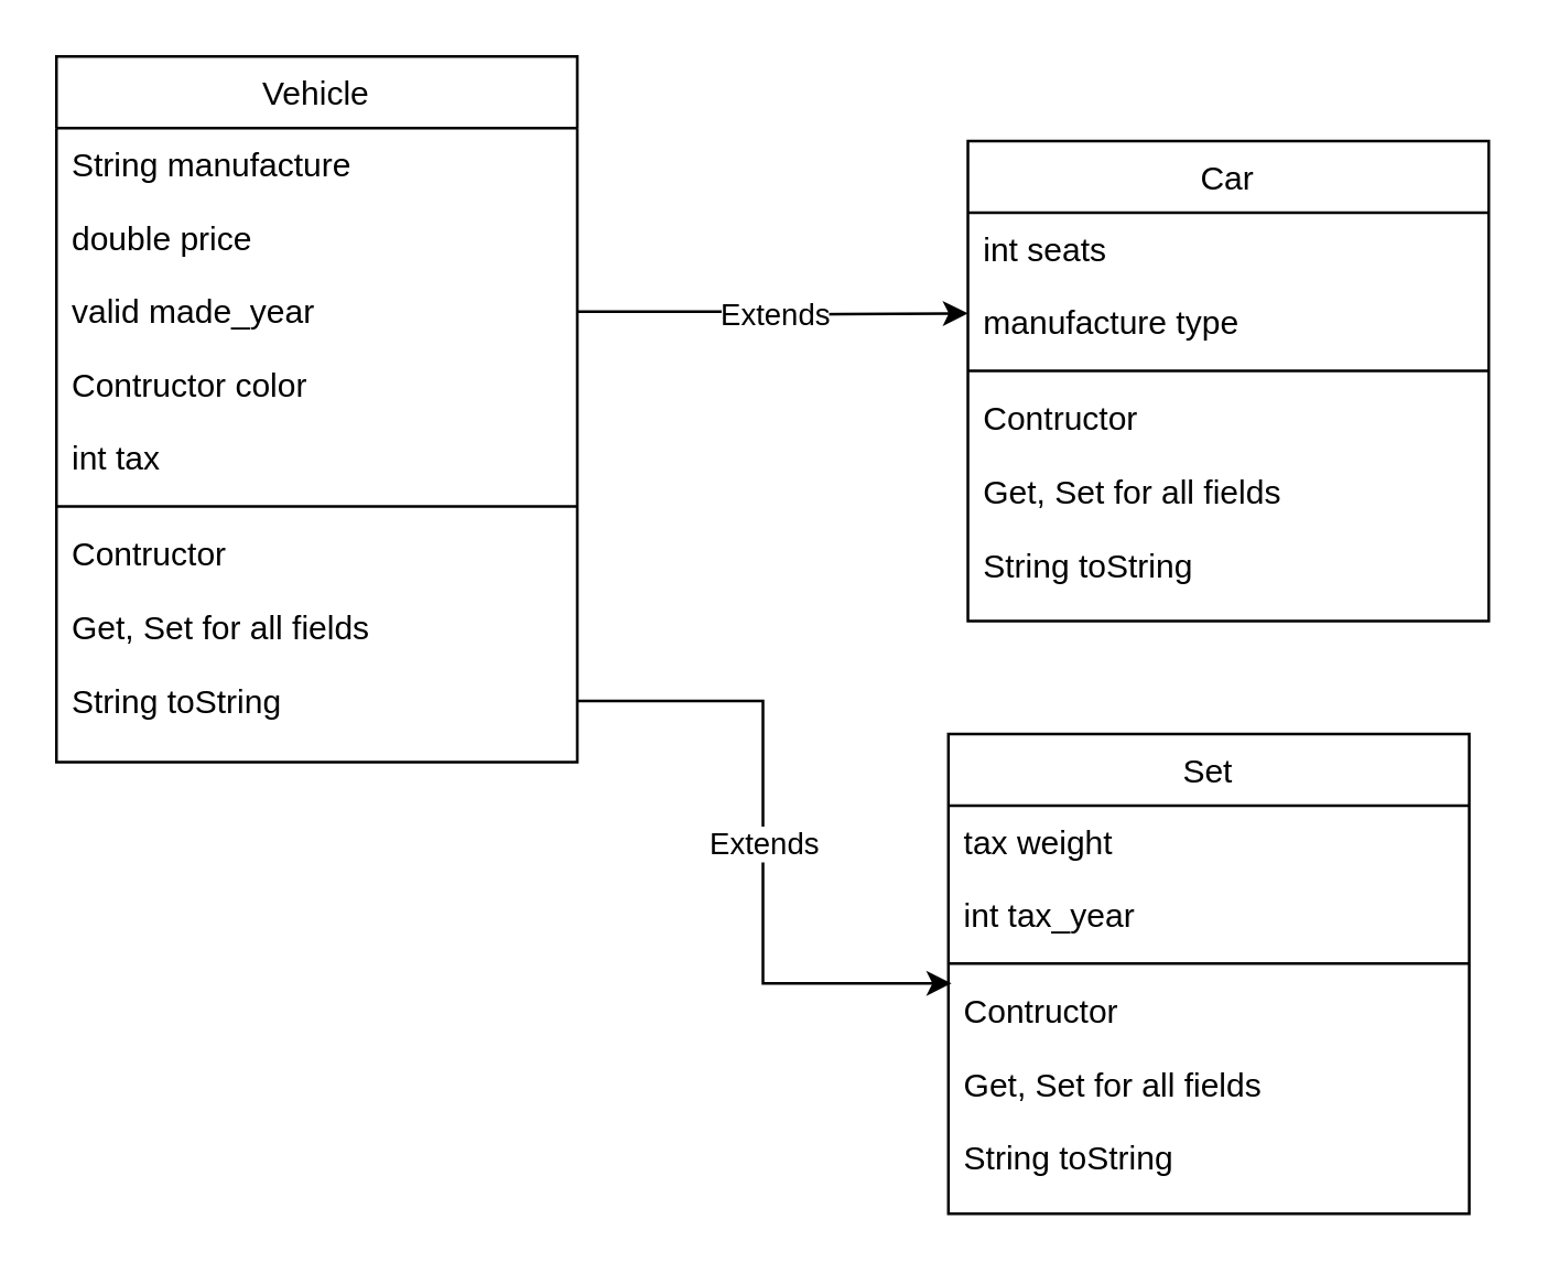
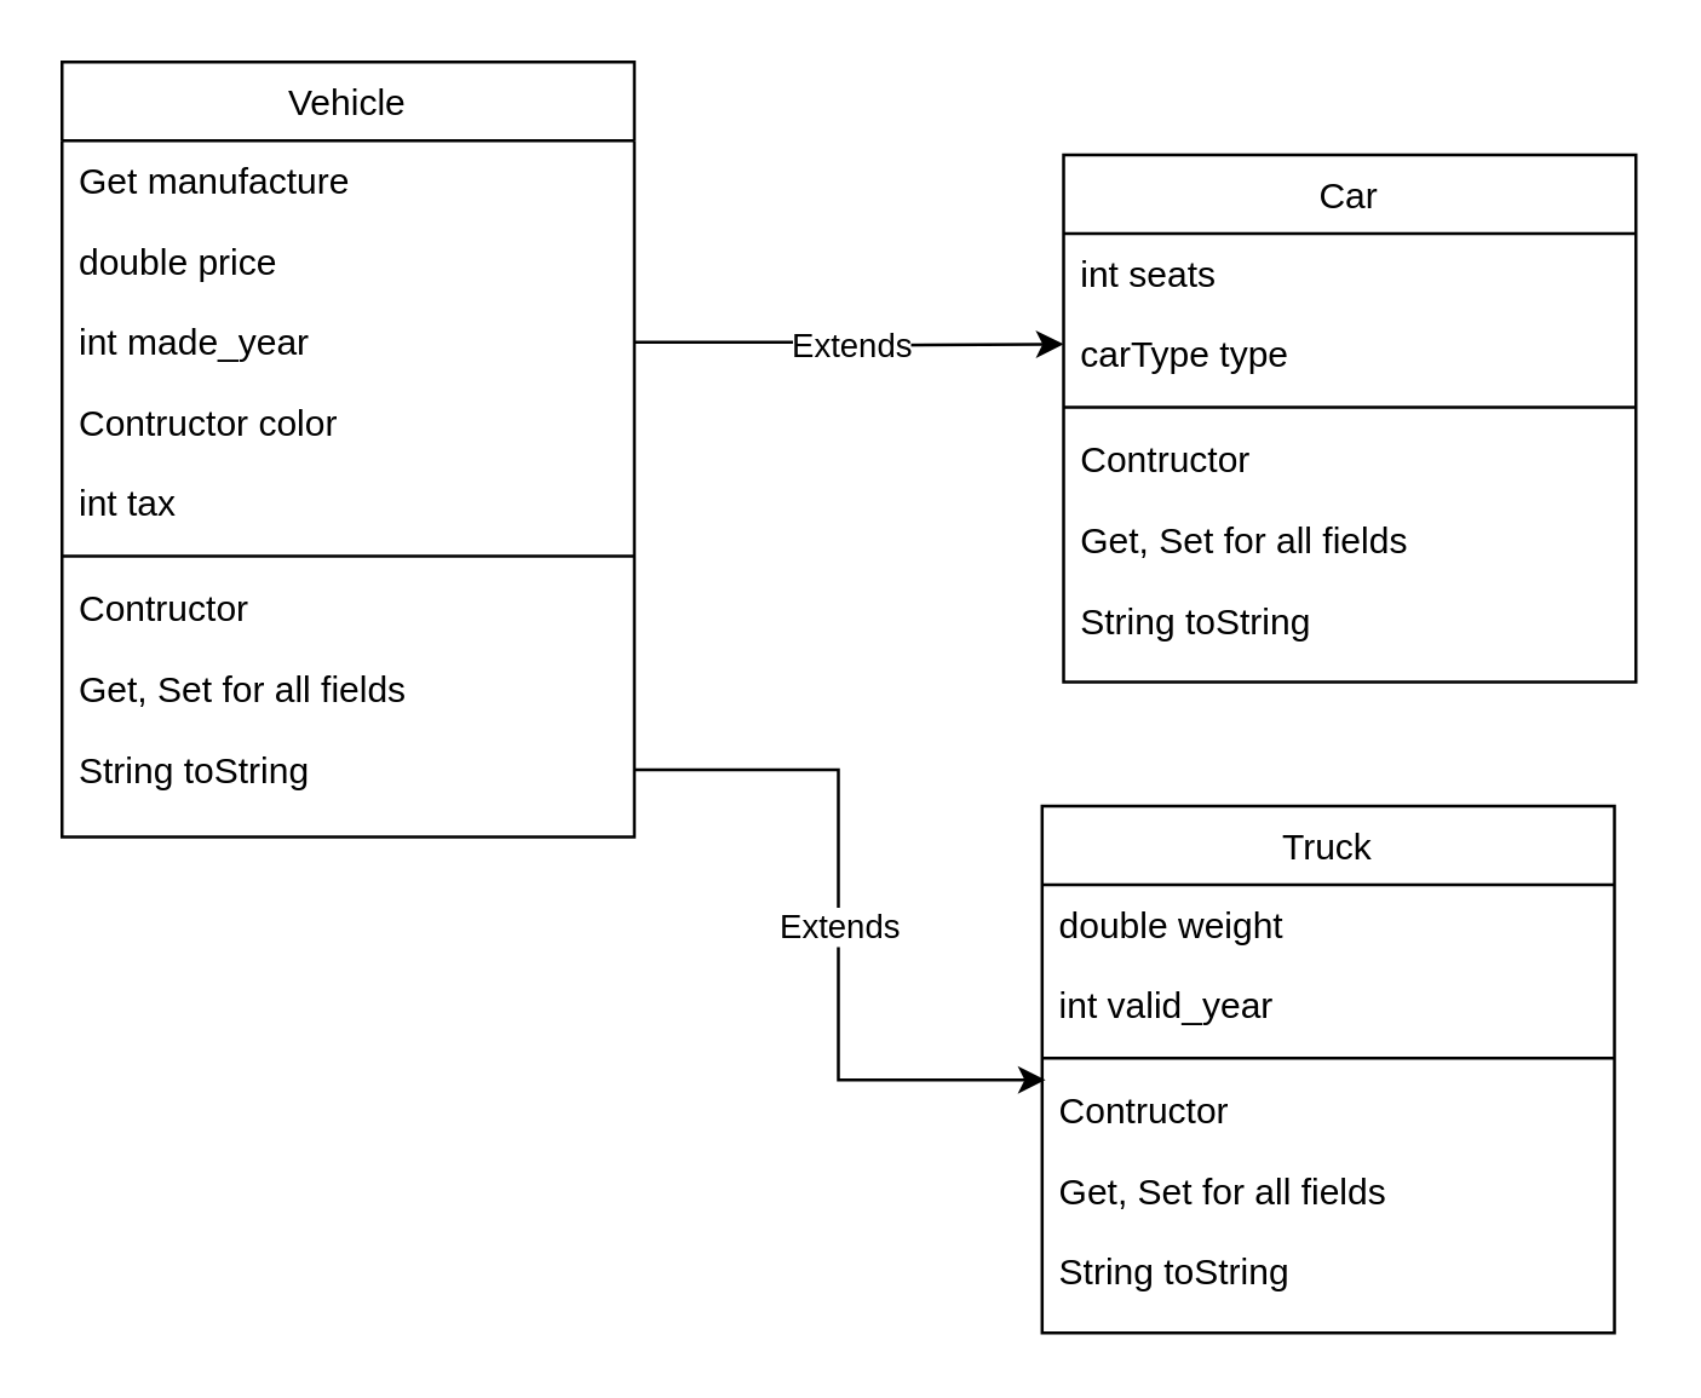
  <mxCell id="0" />
  <mxCell id="1" parent="0" />
  <mxCell id="2" value="" style="group" parent="1" vertex="1" connectable="0"><mxGeometry x="20" y="20" width="520" height="420" as="geometry" /></mxCell>
  <mxCell id="3" value="Vehicle" style="swimlane;fontStyle=0;align=center;verticalAlign=top;childLayout=stackLayout;horizontal=1;startSize=26;horizontalStack=0;resizeParent=1;resizeLast=0;collapsible=1;marginBottom=0;rounded=0;shadow=0;strokeWidth=1;movable=1;resizable=1;rotatable=1;deletable=1;editable=1;locked=0;connectable=1;" parent="2" vertex="1"><mxGeometry width="189.091" height="256.098" as="geometry"><mxRectangle x="130" y="380" width="160" height="26" as="alternateBounds" /></mxGeometry></mxCell>
- <mxCell id="4" value="String manufacture" style="text;align=left;verticalAlign=top;spacingLeft=4;spacingRight=4;overflow=hidden;rotatable=1;points=[[0,0.5],[1,0.5]];portConstraint=eastwest;movable=1;resizable=1;deletable=1;editable=1;locked=0;connectable=1;" parent="3" vertex="1"><mxGeometry y="26" width="189.091" height="26.634" as="geometry" /></mxCell>
+ <mxCell id="4" value="Get manufacture" style="text;align=left;verticalAlign=top;spacingLeft=4;spacingRight=4;overflow=hidden;rotatable=1;points=[[0,0.5],[1,0.5]];portConstraint=eastwest;movable=1;resizable=1;deletable=1;editable=1;locked=0;connectable=1;" parent="3" vertex="1"><mxGeometry y="26" width="189.091" height="26.634" as="geometry" /></mxCell>
  <mxCell id="5" value="double price" style="text;align=left;verticalAlign=top;spacingLeft=4;spacingRight=4;overflow=hidden;rotatable=1;points=[[0,0.5],[1,0.5]];portConstraint=eastwest;rounded=0;shadow=0;html=0;movable=1;resizable=1;deletable=1;editable=1;locked=0;connectable=1;" parent="3" vertex="1"><mxGeometry y="52.634" width="189.091" height="26.634" as="geometry" /></mxCell>
  <mxCell id="6" style="edgeStyle=orthogonalEdgeStyle;rounded=0;orthogonalLoop=1;jettySize=auto;html=1;movable=1;resizable=1;rotatable=1;deletable=1;editable=1;locked=0;connectable=1;" parent="3" source="8" edge="1"><mxGeometry relative="1" as="geometry"><mxPoint x="330.909" y="93.22" as="targetPoint" /></mxGeometry></mxCell>
  <mxCell id="7" value="Extends" style="edgeLabel;html=1;align=center;verticalAlign=middle;resizable=1;points=[];movable=1;rotatable=1;deletable=1;editable=1;locked=0;connectable=1;" parent="6" vertex="1" connectable="0"><mxGeometry x="0.021" relative="1" as="geometry"><mxPoint as="offset" /></mxGeometry></mxCell>
- <mxCell id="8" value="valid made_year" style="text;align=left;verticalAlign=top;spacingLeft=4;spacingRight=4;overflow=hidden;rotatable=1;points=[[0,0.5],[1,0.5]];portConstraint=eastwest;fontStyle=0;movable=1;resizable=1;deletable=1;editable=1;locked=0;connectable=1;" parent="3" vertex="1"><mxGeometry y="79.268" width="189.091" height="26.634" as="geometry" /></mxCell>
+ <mxCell id="8" value="int made_year" style="text;align=left;verticalAlign=top;spacingLeft=4;spacingRight=4;overflow=hidden;rotatable=1;points=[[0,0.5],[1,0.5]];portConstraint=eastwest;fontStyle=0;movable=1;resizable=1;deletable=1;editable=1;locked=0;connectable=1;" parent="3" vertex="1"><mxGeometry y="79.268" width="189.091" height="26.634" as="geometry" /></mxCell>
  <mxCell id="9" value="Contructor color" style="text;align=left;verticalAlign=top;spacingLeft=4;spacingRight=4;overflow=hidden;rotatable=1;points=[[0,0.5],[1,0.5]];portConstraint=eastwest;movable=1;resizable=1;deletable=1;editable=1;locked=0;connectable=1;" parent="3" vertex="1"><mxGeometry y="105.902" width="189.091" height="26.634" as="geometry" /></mxCell>
  <mxCell id="10" value="int tax" style="text;align=left;verticalAlign=top;spacingLeft=4;spacingRight=4;overflow=hidden;rotatable=1;points=[[0,0.5],[1,0.5]];portConstraint=eastwest;movable=1;resizable=1;deletable=1;editable=1;locked=0;connectable=1;" parent="3" vertex="1"><mxGeometry y="132.537" width="189.091" height="26.634" as="geometry" /></mxCell>
  <mxCell id="11" value="" style="line;html=1;strokeWidth=1;align=left;verticalAlign=middle;spacingTop=-1;spacingLeft=3;spacingRight=3;rotatable=1;labelPosition=right;points=[];portConstraint=eastwest;movable=1;resizable=1;deletable=1;editable=1;locked=0;connectable=1;" parent="3" vertex="1"><mxGeometry y="159.171" width="189.091" height="8.195" as="geometry" /></mxCell>
  <mxCell id="12" value="Contructor&#10;" style="text;align=left;verticalAlign=top;spacingLeft=4;spacingRight=4;overflow=hidden;rotatable=1;points=[[0,0.5],[1,0.5]];portConstraint=eastwest;movable=1;resizable=1;deletable=1;editable=1;locked=0;connectable=1;" parent="3" vertex="1"><mxGeometry y="167.366" width="189.091" height="26.634" as="geometry" /></mxCell>
  <mxCell id="13" value="Get, Set for all fields&#10;" style="text;align=left;verticalAlign=top;spacingLeft=4;spacingRight=4;overflow=hidden;rotatable=1;points=[[0,0.5],[1,0.5]];portConstraint=eastwest;movable=1;resizable=1;deletable=1;editable=1;locked=0;connectable=1;" parent="3" vertex="1"><mxGeometry y="194.0" width="189.091" height="26.634" as="geometry" /></mxCell>
  <mxCell id="14" value="String toString " style="text;align=left;verticalAlign=top;spacingLeft=4;spacingRight=4;overflow=hidden;rotatable=1;points=[[0,0.5],[1,0.5]];portConstraint=eastwest;movable=1;resizable=1;deletable=1;editable=1;locked=0;connectable=1;" parent="3" vertex="1"><mxGeometry y="220.634" width="189.091" height="26.634" as="geometry" /></mxCell>
  <mxCell id="15" value="Car" style="swimlane;fontStyle=0;align=center;verticalAlign=top;childLayout=stackLayout;horizontal=1;startSize=26;horizontalStack=0;resizeParent=1;resizeLast=0;collapsible=1;marginBottom=0;rounded=0;shadow=0;strokeWidth=1;movable=1;resizable=1;rotatable=1;deletable=1;editable=1;locked=0;connectable=1;" parent="2" vertex="1"><mxGeometry x="330.909" y="30.732" width="189.091" height="174.146" as="geometry"><mxRectangle x="130" y="380" width="160" height="26" as="alternateBounds" /></mxGeometry></mxCell>
  <mxCell id="16" value="int seats" style="text;align=left;verticalAlign=top;spacingLeft=4;spacingRight=4;overflow=hidden;rotatable=1;points=[[0,0.5],[1,0.5]];portConstraint=eastwest;movable=1;resizable=1;deletable=1;editable=1;locked=0;connectable=1;" parent="15" vertex="1"><mxGeometry y="26" width="189.091" height="26.634" as="geometry" /></mxCell>
- <mxCell id="17" value="manufacture type" style="text;align=left;verticalAlign=top;spacingLeft=4;spacingRight=4;overflow=hidden;rotatable=1;points=[[0,0.5],[1,0.5]];portConstraint=eastwest;movable=1;resizable=1;deletable=1;editable=1;locked=0;connectable=1;" parent="15" vertex="1"><mxGeometry y="52.634" width="189.091" height="26.634" as="geometry" /></mxCell>
+ <mxCell id="17" value="carType type" style="text;align=left;verticalAlign=top;spacingLeft=4;spacingRight=4;overflow=hidden;rotatable=1;points=[[0,0.5],[1,0.5]];portConstraint=eastwest;movable=1;resizable=1;deletable=1;editable=1;locked=0;connectable=1;" parent="15" vertex="1"><mxGeometry y="52.634" width="189.091" height="26.634" as="geometry" /></mxCell>
  <mxCell id="18" value="" style="line;html=1;strokeWidth=1;align=left;verticalAlign=middle;spacingTop=-1;spacingLeft=3;spacingRight=3;rotatable=1;labelPosition=right;points=[];portConstraint=eastwest;movable=1;resizable=1;deletable=1;editable=1;locked=0;connectable=1;" parent="15" vertex="1"><mxGeometry y="79.268" width="189.091" height="8.195" as="geometry" /></mxCell>
  <mxCell id="19" value="Contructor&#10;" style="text;align=left;verticalAlign=top;spacingLeft=4;spacingRight=4;overflow=hidden;rotatable=1;points=[[0,0.5],[1,0.5]];portConstraint=eastwest;movable=1;resizable=1;deletable=1;editable=1;locked=0;connectable=1;" parent="15" vertex="1"><mxGeometry y="87.463" width="189.091" height="26.634" as="geometry" /></mxCell>
  <mxCell id="20" value="Get, Set for all fields&#10;" style="text;align=left;verticalAlign=top;spacingLeft=4;spacingRight=4;overflow=hidden;rotatable=1;points=[[0,0.5],[1,0.5]];portConstraint=eastwest;movable=1;resizable=1;deletable=1;editable=1;locked=0;connectable=1;" parent="15" vertex="1"><mxGeometry y="114.098" width="189.091" height="26.634" as="geometry" /></mxCell>
  <mxCell id="21" value="String toString " style="text;align=left;verticalAlign=top;spacingLeft=4;spacingRight=4;overflow=hidden;rotatable=1;points=[[0,0.5],[1,0.5]];portConstraint=eastwest;movable=1;resizable=1;deletable=1;editable=1;locked=0;connectable=1;" parent="15" vertex="1"><mxGeometry y="140.732" width="189.091" height="26.634" as="geometry" /></mxCell>
- <mxCell id="22" value="Set" style="swimlane;fontStyle=0;align=center;verticalAlign=top;childLayout=stackLayout;horizontal=1;startSize=26;horizontalStack=0;resizeParent=1;resizeLast=0;collapsible=1;marginBottom=0;rounded=0;shadow=0;strokeWidth=1;movable=1;resizable=1;rotatable=1;deletable=1;editable=1;locked=0;connectable=1;" parent="2" vertex="1"><mxGeometry x="323.818" y="245.854" width="189.091" height="174.146" as="geometry"><mxRectangle x="130" y="380" width="160" height="26" as="alternateBounds" /></mxGeometry></mxCell>
- <mxCell id="23" value="tax weight" style="text;align=left;verticalAlign=top;spacingLeft=4;spacingRight=4;overflow=hidden;rotatable=1;points=[[0,0.5],[1,0.5]];portConstraint=eastwest;movable=1;resizable=1;deletable=1;editable=1;locked=0;connectable=1;" parent="22" vertex="1"><mxGeometry y="26" width="189.091" height="26.634" as="geometry" /></mxCell>
- <mxCell id="24" value="int tax_year" style="text;align=left;verticalAlign=top;spacingLeft=4;spacingRight=4;overflow=hidden;rotatable=1;points=[[0,0.5],[1,0.5]];portConstraint=eastwest;movable=1;resizable=1;deletable=1;editable=1;locked=0;connectable=1;" parent="22" vertex="1"><mxGeometry y="52.634" width="189.091" height="26.634" as="geometry" /></mxCell>
+ <mxCell id="22" value="Truck" style="swimlane;fontStyle=0;align=center;verticalAlign=top;childLayout=stackLayout;horizontal=1;startSize=26;horizontalStack=0;resizeParent=1;resizeLast=0;collapsible=1;marginBottom=0;rounded=0;shadow=0;strokeWidth=1;movable=1;resizable=1;rotatable=1;deletable=1;editable=1;locked=0;connectable=1;" parent="2" vertex="1"><mxGeometry x="323.818" y="245.854" width="189.091" height="174.146" as="geometry"><mxRectangle x="130" y="380" width="160" height="26" as="alternateBounds" /></mxGeometry></mxCell>
+ <mxCell id="23" value="double weight" style="text;align=left;verticalAlign=top;spacingLeft=4;spacingRight=4;overflow=hidden;rotatable=1;points=[[0,0.5],[1,0.5]];portConstraint=eastwest;movable=1;resizable=1;deletable=1;editable=1;locked=0;connectable=1;" parent="22" vertex="1"><mxGeometry y="26" width="189.091" height="26.634" as="geometry" /></mxCell>
+ <mxCell id="24" value="int valid_year" style="text;align=left;verticalAlign=top;spacingLeft=4;spacingRight=4;overflow=hidden;rotatable=1;points=[[0,0.5],[1,0.5]];portConstraint=eastwest;movable=1;resizable=1;deletable=1;editable=1;locked=0;connectable=1;" parent="22" vertex="1"><mxGeometry y="52.634" width="189.091" height="26.634" as="geometry" /></mxCell>
  <mxCell id="25" value="" style="line;html=1;strokeWidth=1;align=left;verticalAlign=middle;spacingTop=-1;spacingLeft=3;spacingRight=3;rotatable=1;labelPosition=right;points=[];portConstraint=eastwest;movable=1;resizable=1;deletable=1;editable=1;locked=0;connectable=1;" parent="22" vertex="1"><mxGeometry y="79.268" width="189.091" height="8.195" as="geometry" /></mxCell>
  <mxCell id="26" value="Contructor&#10;" style="text;align=left;verticalAlign=top;spacingLeft=4;spacingRight=4;overflow=hidden;rotatable=1;points=[[0,0.5],[1,0.5]];portConstraint=eastwest;movable=1;resizable=1;deletable=1;editable=1;locked=0;connectable=1;" parent="22" vertex="1"><mxGeometry y="87.463" width="189.091" height="26.634" as="geometry" /></mxCell>
  <mxCell id="27" value="Get, Set for all fields&#10;" style="text;align=left;verticalAlign=top;spacingLeft=4;spacingRight=4;overflow=hidden;rotatable=1;points=[[0,0.5],[1,0.5]];portConstraint=eastwest;movable=1;resizable=1;deletable=1;editable=1;locked=0;connectable=1;" parent="22" vertex="1"><mxGeometry y="114.098" width="189.091" height="26.634" as="geometry" /></mxCell>
  <mxCell id="28" value="String toString " style="text;align=left;verticalAlign=top;spacingLeft=4;spacingRight=4;overflow=hidden;rotatable=1;points=[[0,0.5],[1,0.5]];portConstraint=eastwest;movable=1;resizable=1;deletable=1;editable=1;locked=0;connectable=1;" parent="22" vertex="1"><mxGeometry y="140.732" width="189.091" height="26.634" as="geometry" /></mxCell>
  <mxCell id="29" style="edgeStyle=orthogonalEdgeStyle;rounded=0;orthogonalLoop=1;jettySize=auto;html=1;entryX=0.006;entryY=0.115;entryDx=0;entryDy=0;entryPerimeter=0;movable=1;resizable=1;rotatable=1;deletable=1;editable=1;locked=0;connectable=1;" parent="2" source="14" target="26" edge="1"><mxGeometry relative="1" as="geometry" /></mxCell>
  <mxCell id="30" value="Extends" style="edgeLabel;html=1;align=center;verticalAlign=middle;resizable=1;points=[];movable=1;rotatable=1;deletable=1;editable=1;locked=0;connectable=1;" parent="29" vertex="1" connectable="0"><mxGeometry x="-0.005" relative="1" as="geometry"><mxPoint as="offset" /></mxGeometry></mxCell>
